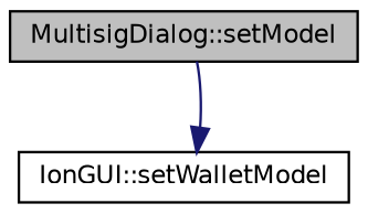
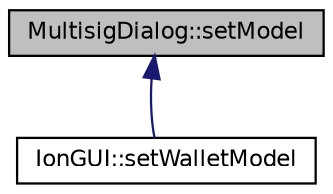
  digraph {
    rankdir=TB
    node [color=black fontname=Helvetica fontsize=10 shape=record style=filled]
    n1 [fillcolor=grey75 fontcolor=black height=0.2 label="MultisigDialog::setModel" width=0.4]
    n2 [fillcolor=white height=0.2 label="IonGUI::setWalletModel" width=0.4]
-   n2 -> n1 [color=midnightblue dir=back fontname=Helvetica fontsize=10 labelfontname=Helvetica labelfontsize=10 style=solid]
+   n1 -> n2 [color=midnightblue dir=back fontname=Helvetica fontsize=10 labelfontname=Helvetica labelfontsize=10 style=solid]
  }
